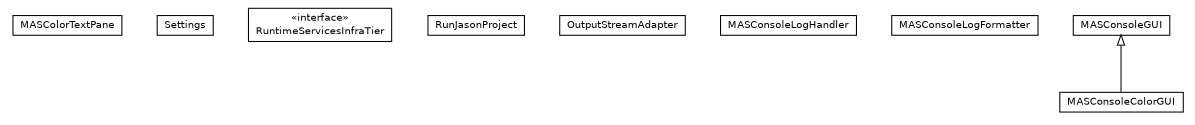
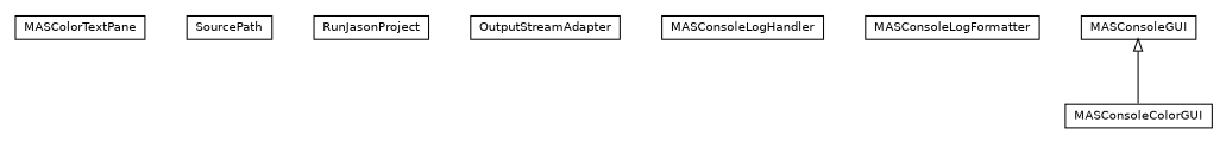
  digraph {
    nodesep=0.25
    ranksep=0.5
    node [fontcolor=black fontname=Helvetica fontsize=10.0 shape=plaintext]
    n1 [label=<<table title="jason.runtime.MASColorTextPane" border="0" cellborder="1" cellspacing="0" cellpadding="2" port="p" href="./MASColorTextPane.html"> 		<tr><td><table border="0" cellspacing="0" cellpadding="1"> <tr><td align="center" balign="center"> MASColorTextPane </td></tr> 		</table></td></tr> 		</table>>]
-   n3 [label=<<table title="jason.runtime.Settings" border="0" cellborder="1" cellspacing="0" cellpadding="2" port="p" href="./Settings.html"> 		<tr><td><table border="0" cellspacing="0" cellpadding="1"> <tr><td align="center" balign="center"> Settings </td></tr> 		</table></td></tr> 		</table>>]
-   n4 [label=<<table title="jason.runtime.RuntimeServicesInfraTier" border="0" cellborder="1" cellspacing="0" cellpadding="2" port="p" href="./RuntimeServicesInfraTier.html"> 		<tr><td><table border="0" cellspacing="0" cellpadding="1"> <tr><td align="center" balign="center"> &#171;interface&#187; </td></tr> <tr><td align="center" balign="center"> RuntimeServicesInfraTier </td></tr> 		</table></td></tr> 		</table>>]
+   n2 [label=<<table title="jason.runtime.SourcePath" border="0" cellborder="1" cellspacing="0" cellpadding="2" port="p" href="./SourcePath.html"> 		<tr><td><table border="0" cellspacing="0" cellpadding="1"> <tr><td align="center" balign="center"> SourcePath </td></tr> 		</table></td></tr> 		</table>>]
    n5 [label=<<table title="jason.runtime.RunJasonProject" border="0" cellborder="1" cellspacing="0" cellpadding="2" port="p" href="./RunJasonProject.html"> 		<tr><td><table border="0" cellspacing="0" cellpadding="1"> <tr><td align="center" balign="center"> RunJasonProject </td></tr> 		</table></td></tr> 		</table>>]
    n6 [label=<<table title="jason.runtime.OutputStreamAdapter" border="0" cellborder="1" cellspacing="0" cellpadding="2" port="p" href="./OutputStreamAdapter.html"> 		<tr><td><table border="0" cellspacing="0" cellpadding="1"> <tr><td align="center" balign="center"> OutputStreamAdapter </td></tr> 		</table></td></tr> 		</table>>]
    n7 [label=<<table title="jason.runtime.MASConsoleLogHandler" border="0" cellborder="1" cellspacing="0" cellpadding="2" port="p" href="./MASConsoleLogHandler.html"> 		<tr><td><table border="0" cellspacing="0" cellpadding="1"> <tr><td align="center" balign="center"> MASConsoleLogHandler </td></tr> 		</table></td></tr> 		</table>>]
    n8 [label=<<table title="jason.runtime.MASConsoleLogFormatter" border="0" cellborder="1" cellspacing="0" cellpadding="2" port="p" href="./MASConsoleLogFormatter.html"> 		<tr><td><table border="0" cellspacing="0" cellpadding="1"> <tr><td align="center" balign="center"> MASConsoleLogFormatter </td></tr> 		</table></td></tr> 		</table>>]
    n9 [label=<<table title="jason.runtime.MASConsoleGUI" border="0" cellborder="1" cellspacing="0" cellpadding="2" port="p" href="./MASConsoleGUI.html"> 		<tr><td><table border="0" cellspacing="0" cellpadding="1"> <tr><td align="center" balign="center"> MASConsoleGUI </td></tr> 		</table></td></tr> 		</table>>]
    n10 [label=<<table title="jason.runtime.MASConsoleColorGUI" border="0" cellborder="1" cellspacing="0" cellpadding="2" port="p" href="./MASConsoleColorGUI.html"> 		<tr><td><table border="0" cellspacing="0" cellpadding="1"> <tr><td align="center" balign="center"> MASConsoleColorGUI </td></tr> 		</table></td></tr> 		</table>>]
    n9 -> n10 [arrowtail=empty dir=back fontname=Helvetica fontsize=10 headport=p labelfontname=Helvetica labelfontsize=10 tailport=p]
  }
